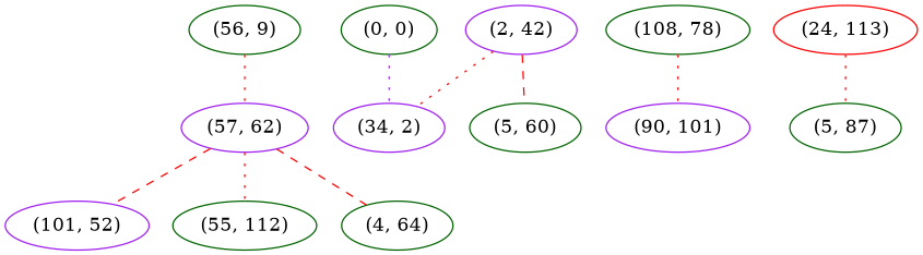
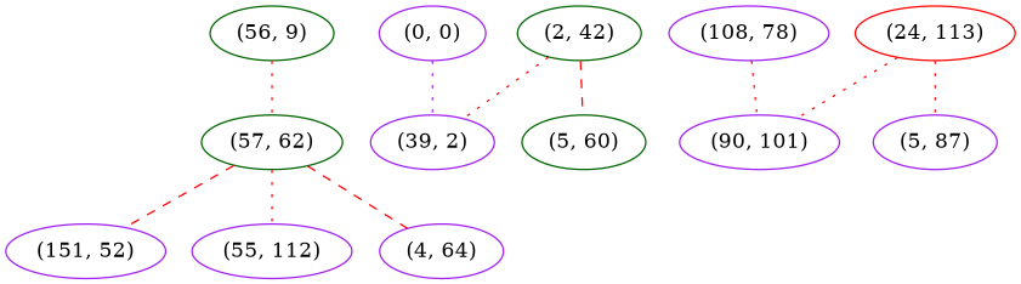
  graph {
    node [color=purple]
    edge [color=red style=dotted weight=1]
    "(56, 9)" [color=darkgreen]
-   "(57, 62)"
-   "(101, 52)"
-   "(55, 112)" [color=darkgreen]
-   "(4, 64)" [color=darkgreen]
-   "(0, 0)" [color=darkgreen]
-   "(34, 2)"
-   "(108, 78)" [color=darkgreen]
+   "(57, 62)" [color=darkgreen]
+   "(101, 52)" [label="(151, 52)"]
+   "(55, 112)"
+   "(4, 64)"
+   "(0, 0)"
+   "(34, 2)" [label="(39, 2)"]
+   "(108, 78)"
    "(90, 101)"
    "(24, 113)" [color=red]
-   "(5, 87)" [color=darkgreen]
-   "(2, 42)"
+   "(5, 87)"
+   "(2, 42)" [color=darkgreen]
    "(5, 60)" [color=darkgreen]
    "(56, 9)" -- "(57, 62)"
    "(57, 62)" -- "(101, 52)" [style=dashed]
    "(57, 62)" -- "(55, 112)"
    "(57, 62)" -- "(4, 64)" [style=dashed]
    "(0, 0)" -- "(34, 2)" [color=purple weight=4]
    "(108, 78)" -- "(90, 101)"
+   "(24, 113)" -- "(90, 101)"
    "(24, 113)" -- "(5, 87)"
    "(2, 42)" -- "(34, 2)"
    "(2, 42)" -- "(5, 60)" [style=dashed]
  }
